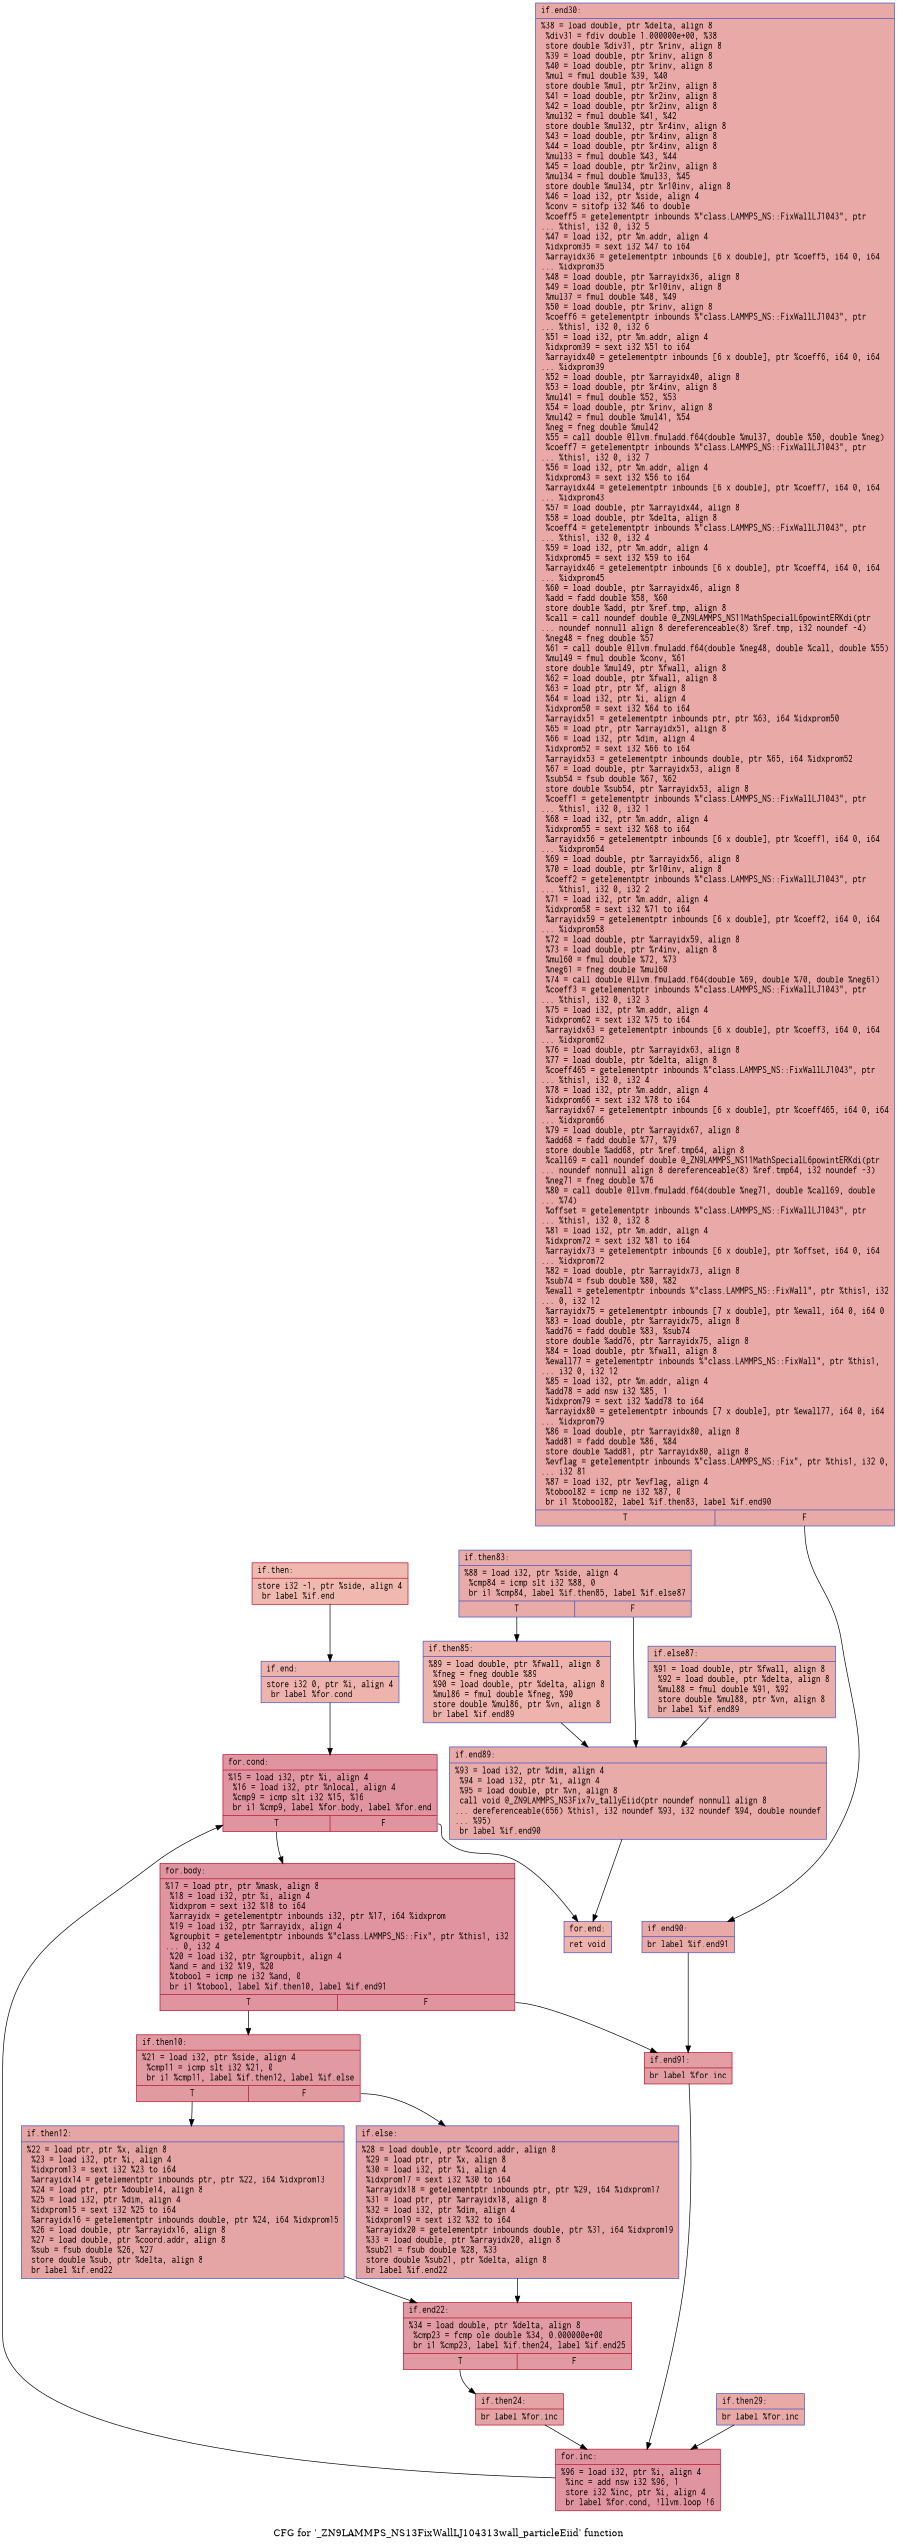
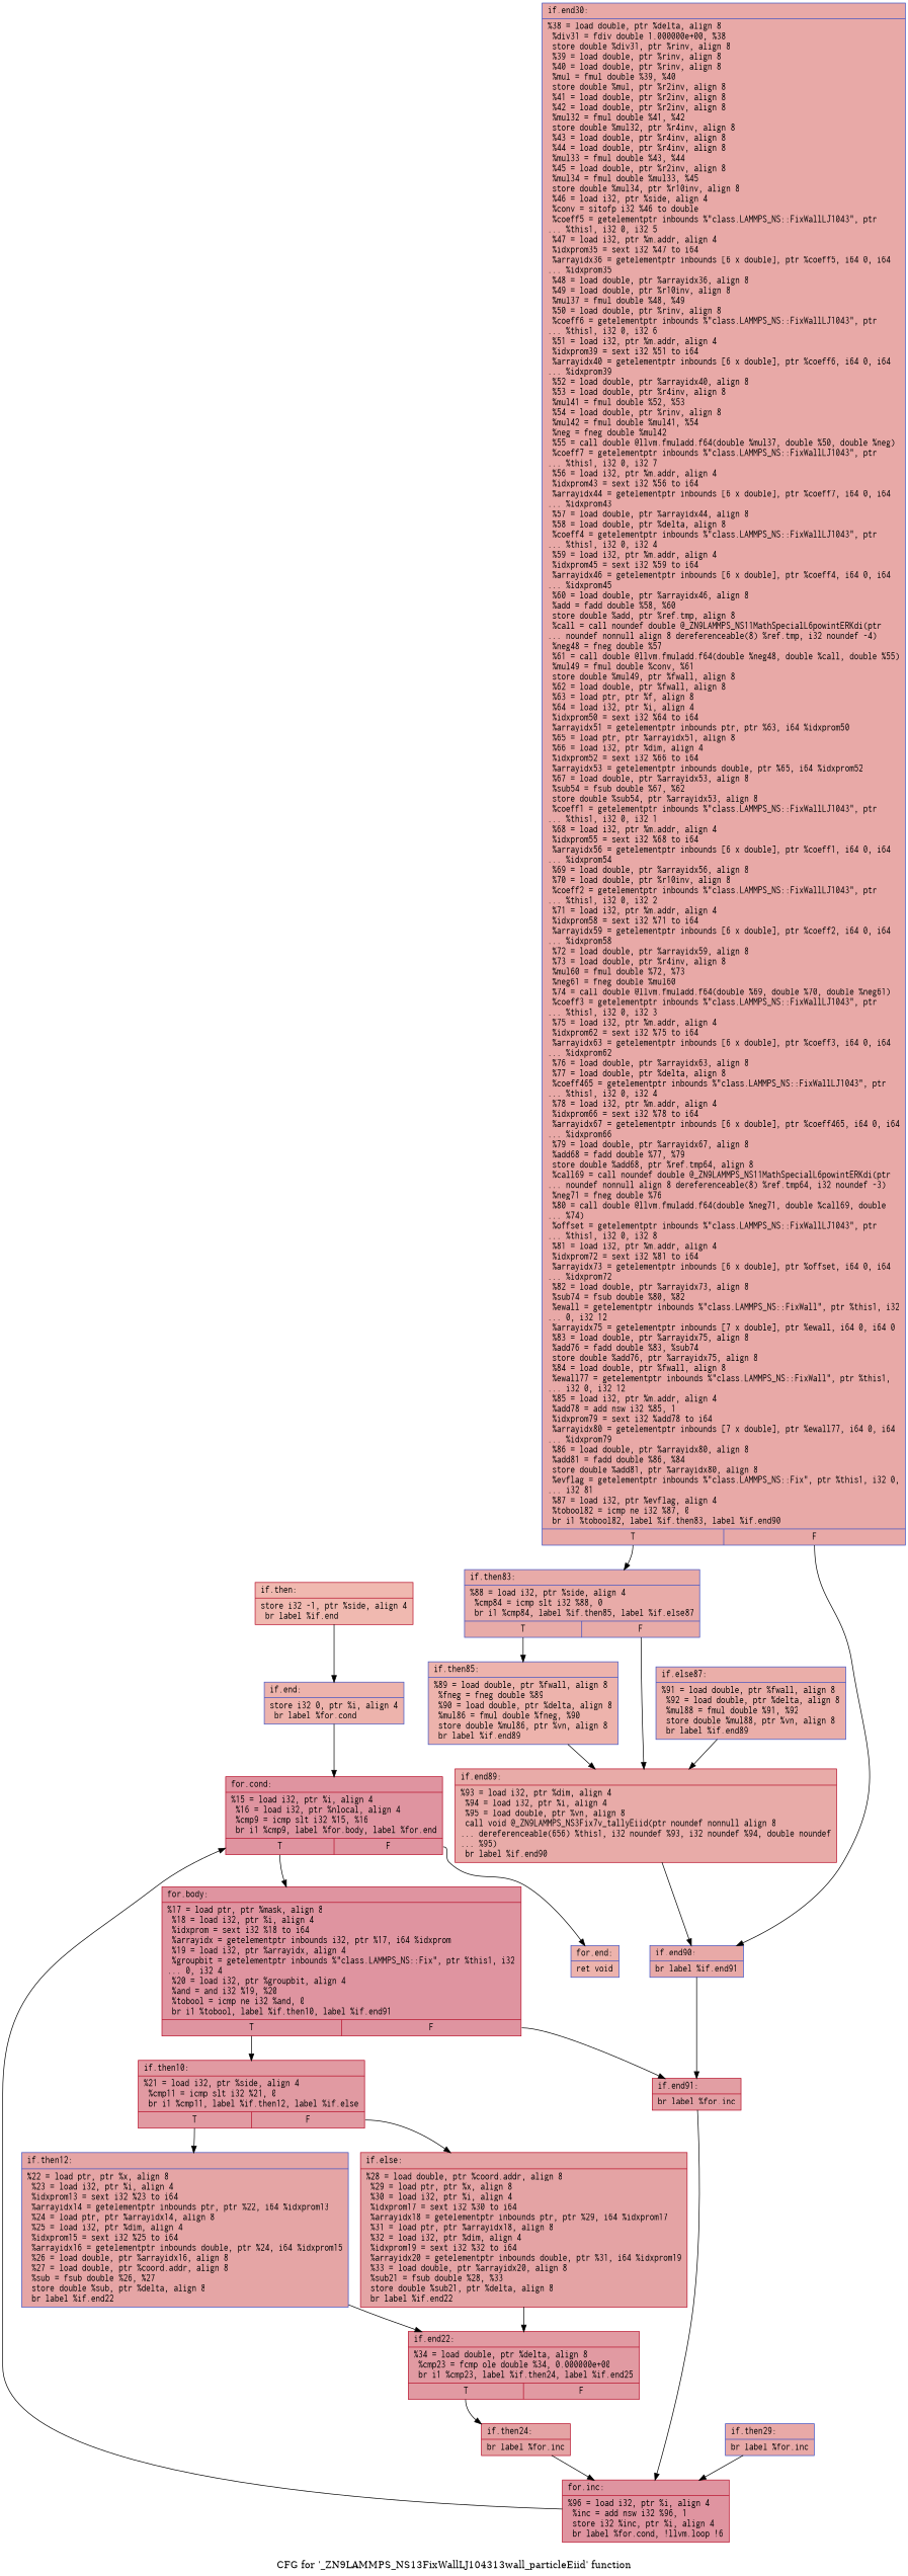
  digraph {
    label="CFG for '_ZN9LAMMPS_NS13FixWallLJ104313wall_particleEiid' function"
    node [color="#3d50c3ff" fillcolor="#d6524470" fontname=Courier shape=record style=filled]
    n1 [color="#b70d28ff" fillcolor="#de614d70" label="{if.then:\l|  store i32 -1, ptr %side, align 4\l  br label %if.end\l}"]
    n2 [label="{if.end:\l|  store i32 0, ptr %i, align 4\l  br label %for.cond\l}"]
    n3 [color="#b70d28ff" fillcolor="#b70d2870" label="{for.cond:\l|  %15 = load i32, ptr %i, align 4\l  %16 = load i32, ptr %nlocal, align 4\l  %cmp9 = icmp slt i32 %15, %16\l  br i1 %cmp9, label %for.body, label %for.end\l|{<s0>T|<s1>F}}"]
    n4 [color="#b70d28ff" fillcolor="#b70d2870" label="{for.body:\l|  %17 = load ptr, ptr %mask, align 8\l  %18 = load i32, ptr %i, align 4\l  %idxprom = sext i32 %18 to i64\l  %arrayidx = getelementptr inbounds i32, ptr %17, i64 %idxprom\l  %19 = load i32, ptr %arrayidx, align 4\l  %groupbit = getelementptr inbounds %\"class.LAMMPS_NS::Fix\", ptr %this1, i32\l... 0, i32 4\l  %20 = load i32, ptr %groupbit, align 4\l  %and = and i32 %19, %20\l  %tobool = icmp ne i32 %and, 0\l  br i1 %tobool, label %if.then10, label %if.end91\l|{<s0>T|<s1>F}}"]
    n5 [label="{for.end:\l|  ret void\l}"]
    n6 [color="#b70d28ff" fillcolor="#bb1b2c70" label="{if.then10:\l|  %21 = load i32, ptr %side, align 4\l  %cmp11 = icmp slt i32 %21, 0\l  br i1 %cmp11, label %if.then12, label %if.else\l|{<s0>T|<s1>F}}"]
    n7 [color="#b70d28ff" fillcolor="#be242e70" label="{if.end91:\l|  br label %for.inc\l}"]
-   n8 [fillcolor="#c5333470" label="{if.then12:\l|  %22 = load ptr, ptr %x, align 8\l  %23 = load i32, ptr %i, align 4\l  %idxprom13 = sext i32 %23 to i64\l  %arrayidx14 = getelementptr inbounds ptr, ptr %22, i64 %idxprom13\l  %24 = load ptr, ptr %double14, align 8\l  %25 = load i32, ptr %dim, align 4\l  %idxprom15 = sext i32 %25 to i64\l  %arrayidx16 = getelementptr inbounds double, ptr %24, i64 %idxprom15\l  %26 = load double, ptr %arrayidx16, align 8\l  %27 = load double, ptr %coord.addr, align 8\l  %sub = fsub double %26, %27\l  store double %sub, ptr %delta, align 8\l  br label %if.end22\l}"]
-   n9 [fillcolor="#c32e3170" label="{if.else:\l|  %28 = load double, ptr %coord.addr, align 8\l  %29 = load ptr, ptr %x, align 8\l  %30 = load i32, ptr %i, align 4\l  %idxprom17 = sext i32 %30 to i64\l  %arrayidx18 = getelementptr inbounds ptr, ptr %29, i64 %idxprom17\l  %31 = load ptr, ptr %arrayidx18, align 8\l  %32 = load i32, ptr %dim, align 4\l  %idxprom19 = sext i32 %32 to i64\l  %arrayidx20 = getelementptr inbounds double, ptr %31, i64 %idxprom19\l  %33 = load double, ptr %arrayidx20, align 8\l  %sub21 = fsub double %28, %33\l  store double %sub21, ptr %delta, align 8\l  br label %if.end22\l}"]
+   n8 [fillcolor="#c5333470" label="{if.then12:\l|  %22 = load ptr, ptr %x, align 8\l  %23 = load i32, ptr %i, align 4\l  %idxprom13 = sext i32 %23 to i64\l  %arrayidx14 = getelementptr inbounds ptr, ptr %22, i64 %idxprom13\l  %24 = load ptr, ptr %arrayidx14, align 8\l  %25 = load i32, ptr %dim, align 4\l  %idxprom15 = sext i32 %25 to i64\l  %arrayidx16 = getelementptr inbounds double, ptr %24, i64 %idxprom15\l  %26 = load double, ptr %arrayidx16, align 8\l  %27 = load double, ptr %coord.addr, align 8\l  %sub = fsub double %26, %27\l  store double %sub, ptr %delta, align 8\l  br label %if.end22\l}"]
+   n9 [color="#b70d28ff" fillcolor="#c32e3170" label="{if.else:\l|  %28 = load double, ptr %coord.addr, align 8\l  %29 = load ptr, ptr %x, align 8\l  %30 = load i32, ptr %i, align 4\l  %idxprom17 = sext i32 %30 to i64\l  %arrayidx18 = getelementptr inbounds ptr, ptr %29, i64 %idxprom17\l  %31 = load ptr, ptr %arrayidx18, align 8\l  %32 = load i32, ptr %dim, align 4\l  %idxprom19 = sext i32 %32 to i64\l  %arrayidx20 = getelementptr inbounds double, ptr %31, i64 %idxprom19\l  %33 = load double, ptr %arrayidx20, align 8\l  %sub21 = fsub double %28, %33\l  store double %sub21, ptr %delta, align 8\l  br label %if.end22\l}"]
    n10 [color="#b70d28ff" fillcolor="#b70d2870" label="{for.inc:\l|  %96 = load i32, ptr %i, align 4\l  %inc = add nsw i32 %96, 1\l  store i32 %inc, ptr %i, align 4\l  br label %for.cond, !llvm.loop !6\l}"]
    n11 [color="#b70d28ff" fillcolor="#bb1b2c70" label="{if.end22:\l|  %34 = load double, ptr %delta, align 8\l  %cmp23 = fcmp ole double %34, 0.000000e+00\l  br i1 %cmp23, label %if.then24, label %if.end25\l|{<s0>T|<s1>F}}"]
    n12 [color="#b70d28ff" fillcolor="#c32e3170" label="{if.then24:\l|  br label %for.inc\l}"]
    n13 [fillcolor="#ca3b3770" label="{if.then29:\l|  br label %for.inc\l}"]
    n14 [fillcolor="#ca3b3770" label="{if.end30:\l|  %38 = load double, ptr %delta, align 8\l  %div31 = fdiv double 1.000000e+00, %38\l  store double %div31, ptr %rinv, align 8\l  %39 = load double, ptr %rinv, align 8\l  %40 = load double, ptr %rinv, align 8\l  %mul = fmul double %39, %40\l  store double %mul, ptr %r2inv, align 8\l  %41 = load double, ptr %r2inv, align 8\l  %42 = load double, ptr %r2inv, align 8\l  %mul32 = fmul double %41, %42\l  store double %mul32, ptr %r4inv, align 8\l  %43 = load double, ptr %r4inv, align 8\l  %44 = load double, ptr %r4inv, align 8\l  %mul33 = fmul double %43, %44\l  %45 = load double, ptr %r2inv, align 8\l  %mul34 = fmul double %mul33, %45\l  store double %mul34, ptr %r10inv, align 8\l  %46 = load i32, ptr %side, align 4\l  %conv = sitofp i32 %46 to double\l  %coeff5 = getelementptr inbounds %\"class.LAMMPS_NS::FixWallLJ1043\", ptr\l... %this1, i32 0, i32 5\l  %47 = load i32, ptr %m.addr, align 4\l  %idxprom35 = sext i32 %47 to i64\l  %arrayidx36 = getelementptr inbounds [6 x double], ptr %coeff5, i64 0, i64\l... %idxprom35\l  %48 = load double, ptr %arrayidx36, align 8\l  %49 = load double, ptr %r10inv, align 8\l  %mul37 = fmul double %48, %49\l  %50 = load double, ptr %rinv, align 8\l  %coeff6 = getelementptr inbounds %\"class.LAMMPS_NS::FixWallLJ1043\", ptr\l... %this1, i32 0, i32 6\l  %51 = load i32, ptr %m.addr, align 4\l  %idxprom39 = sext i32 %51 to i64\l  %arrayidx40 = getelementptr inbounds [6 x double], ptr %coeff6, i64 0, i64\l... %idxprom39\l  %52 = load double, ptr %arrayidx40, align 8\l  %53 = load double, ptr %r4inv, align 8\l  %mul41 = fmul double %52, %53\l  %54 = load double, ptr %rinv, align 8\l  %mul42 = fmul double %mul41, %54\l  %neg = fneg double %mul42\l  %55 = call double @llvm.fmuladd.f64(double %mul37, double %50, double %neg)\l  %coeff7 = getelementptr inbounds %\"class.LAMMPS_NS::FixWallLJ1043\", ptr\l... %this1, i32 0, i32 7\l  %56 = load i32, ptr %m.addr, align 4\l  %idxprom43 = sext i32 %56 to i64\l  %arrayidx44 = getelementptr inbounds [6 x double], ptr %coeff7, i64 0, i64\l... %idxprom43\l  %57 = load double, ptr %arrayidx44, align 8\l  %58 = load double, ptr %delta, align 8\l  %coeff4 = getelementptr inbounds %\"class.LAMMPS_NS::FixWallLJ1043\", ptr\l... %this1, i32 0, i32 4\l  %59 = load i32, ptr %m.addr, align 4\l  %idxprom45 = sext i32 %59 to i64\l  %arrayidx46 = getelementptr inbounds [6 x double], ptr %coeff4, i64 0, i64\l... %idxprom45\l  %60 = load double, ptr %arrayidx46, align 8\l  %add = fadd double %58, %60\l  store double %add, ptr %ref.tmp, align 8\l  %call = call noundef double @_ZN9LAMMPS_NS11MathSpecialL6powintERKdi(ptr\l... noundef nonnull align 8 dereferenceable(8) %ref.tmp, i32 noundef -4)\l  %neg48 = fneg double %57\l  %61 = call double @llvm.fmuladd.f64(double %neg48, double %call, double %55)\l  %mul49 = fmul double %conv, %61\l  store double %mul49, ptr %fwall, align 8\l  %62 = load double, ptr %fwall, align 8\l  %63 = load ptr, ptr %f, align 8\l  %64 = load i32, ptr %i, align 4\l  %idxprom50 = sext i32 %64 to i64\l  %arrayidx51 = getelementptr inbounds ptr, ptr %63, i64 %idxprom50\l  %65 = load ptr, ptr %arrayidx51, align 8\l  %66 = load i32, ptr %dim, align 4\l  %idxprom52 = sext i32 %66 to i64\l  %arrayidx53 = getelementptr inbounds double, ptr %65, i64 %idxprom52\l  %67 = load double, ptr %arrayidx53, align 8\l  %sub54 = fsub double %67, %62\l  store double %sub54, ptr %arrayidx53, align 8\l  %coeff1 = getelementptr inbounds %\"class.LAMMPS_NS::FixWallLJ1043\", ptr\l... %this1, i32 0, i32 1\l  %68 = load i32, ptr %m.addr, align 4\l  %idxprom55 = sext i32 %68 to i64\l  %arrayidx56 = getelementptr inbounds [6 x double], ptr %coeff1, i64 0, i64\l... %idxprom54\l  %69 = load double, ptr %arrayidx56, align 8\l  %70 = load double, ptr %r10inv, align 8\l  %coeff2 = getelementptr inbounds %\"class.LAMMPS_NS::FixWallLJ1043\", ptr\l... %this1, i32 0, i32 2\l  %71 = load i32, ptr %m.addr, align 4\l  %idxprom58 = sext i32 %71 to i64\l  %arrayidx59 = getelementptr inbounds [6 x double], ptr %coeff2, i64 0, i64\l... %idxprom58\l  %72 = load double, ptr %arrayidx59, align 8\l  %73 = load double, ptr %r4inv, align 8\l  %mul60 = fmul double %72, %73\l  %neg61 = fneg double %mul60\l  %74 = call double @llvm.fmuladd.f64(double %69, double %70, double %neg61)\l  %coeff3 = getelementptr inbounds %\"class.LAMMPS_NS::FixWallLJ1043\", ptr\l... %this1, i32 0, i32 3\l  %75 = load i32, ptr %m.addr, align 4\l  %idxprom62 = sext i32 %75 to i64\l  %arrayidx63 = getelementptr inbounds [6 x double], ptr %coeff3, i64 0, i64\l... %idxprom62\l  %76 = load double, ptr %arrayidx63, align 8\l  %77 = load double, ptr %delta, align 8\l  %coeff465 = getelementptr inbounds %\"class.LAMMPS_NS::FixWallLJ1043\", ptr\l... %this1, i32 0, i32 4\l  %78 = load i32, ptr %m.addr, align 4\l  %idxprom66 = sext i32 %78 to i64\l  %arrayidx67 = getelementptr inbounds [6 x double], ptr %coeff465, i64 0, i64\l... %idxprom66\l  %79 = load double, ptr %arrayidx67, align 8\l  %add68 = fadd double %77, %79\l  store double %add68, ptr %ref.tmp64, align 8\l  %call69 = call noundef double @_ZN9LAMMPS_NS11MathSpecialL6powintERKdi(ptr\l... noundef nonnull align 8 dereferenceable(8) %ref.tmp64, i32 noundef -3)\l  %neg71 = fneg double %76\l  %80 = call double @llvm.fmuladd.f64(double %neg71, double %call69, double\l... %74)\l  %offset = getelementptr inbounds %\"class.LAMMPS_NS::FixWallLJ1043\", ptr\l... %this1, i32 0, i32 8\l  %81 = load i32, ptr %m.addr, align 4\l  %idxprom72 = sext i32 %81 to i64\l  %arrayidx73 = getelementptr inbounds [6 x double], ptr %offset, i64 0, i64\l... %idxprom72\l  %82 = load double, ptr %arrayidx73, align 8\l  %sub74 = fsub double %80, %82\l  %ewall = getelementptr inbounds %\"class.LAMMPS_NS::FixWall\", ptr %this1, i32\l... 0, i32 12\l  %arrayidx75 = getelementptr inbounds [7 x double], ptr %ewall, i64 0, i64 0\l  %83 = load double, ptr %arrayidx75, align 8\l  %add76 = fadd double %83, %sub74\l  store double %add76, ptr %arrayidx75, align 8\l  %84 = load double, ptr %fwall, align 8\l  %ewall77 = getelementptr inbounds %\"class.LAMMPS_NS::FixWall\", ptr %this1,\l... i32 0, i32 12\l  %85 = load i32, ptr %m.addr, align 4\l  %add78 = add nsw i32 %85, 1\l  %idxprom79 = sext i32 %add78 to i64\l  %arrayidx80 = getelementptr inbounds [7 x double], ptr %ewall77, i64 0, i64\l... %idxprom79\l  %86 = load double, ptr %arrayidx80, align 8\l  %add81 = fadd double %86, %84\l  store double %add81, ptr %arrayidx80, align 8\l  %evflag = getelementptr inbounds %\"class.LAMMPS_NS::Fix\", ptr %this1, i32 0,\l... i32 81\l  %87 = load i32, ptr %evflag, align 4\l  %tobool82 = icmp ne i32 %87, 0\l  br i1 %tobool82, label %if.then83, label %if.end90\l|{<s0>T|<s1>F}}"]
    n15 [fillcolor="#cc403a70" label="{if.then83:\l|  %88 = load i32, ptr %side, align 4\l  %cmp84 = icmp slt i32 %88, 0\l  br i1 %cmp84, label %if.then85, label %if.else87\l|{<s0>T|<s1>F}}"]
    n16 [fillcolor="#ca3b3770" label="{if.end90:\l|  br label %if.end91\l}"]
    n17 [label="{if.then85:\l|  %89 = load double, ptr %fwall, align 8\l  %fneg = fneg double %89\l  %90 = load double, ptr %delta, align 8\l  %mul86 = fmul double %fneg, %90\l  store double %mul86, ptr %vn, align 8\l  br label %if.end89\l}"]
-   n18 [fillcolor="#cc403a70" label="{if.end89:\l|  %93 = load i32, ptr %dim, align 4\l  %94 = load i32, ptr %i, align 4\l  %95 = load double, ptr %vn, align 8\l  call void @_ZN9LAMMPS_NS3Fix7v_tallyEiid(ptr noundef nonnull align 8\l... dereferenceable(656) %this1, i32 noundef %93, i32 noundef %94, double noundef\l... %95)\l  br label %if.end90\l}"]
+   n18 [color="#b70d28ff" fillcolor="#cc403a70" label="{if.end89:\l|  %93 = load i32, ptr %dim, align 4\l  %94 = load i32, ptr %i, align 4\l  %95 = load double, ptr %vn, align 8\l  call void @_ZN9LAMMPS_NS3Fix7v_tallyEiid(ptr noundef nonnull align 8\l... dereferenceable(656) %this1, i32 noundef %93, i32 noundef %94, double noundef\l... %95)\l  br label %if.end90\l}"]
    n19 [fillcolor="#d0473d70" label="{if.else87:\l|  %91 = load double, ptr %fwall, align 8\l  %92 = load double, ptr %delta, align 8\l  %mul88 = fmul double %91, %92\l  store double %mul88, ptr %vn, align 8\l  br label %if.end89\l}"]
    n1 -> n2
    n2 -> n3
    n3 -> n4 [tailport=s0]
    n3 -> n5 [tailport=s1]
    n4 -> n6 [tailport=s0]
    n4 -> n7 [tailport=s1]
    n6 -> n8 [tailport=s0]
    n6 -> n9 [tailport=s1]
    n7 -> n10
    n8 -> n11
    n9 -> n11
    n10 -> n3
    n11 -> n12 [tailport=s0]
    n12 -> n10
    n13 -> n10
+   n14 -> n15 [tailport=s0]
    n14 -> n16 [tailport=s1]
    n15 -> n17 [tailport=s0]
    n15 -> n18 [tailport=s1]
    n16 -> n7
    n17 -> n18
-   n18 -> n5
+   n18 -> n16
    n19 -> n18
  }
